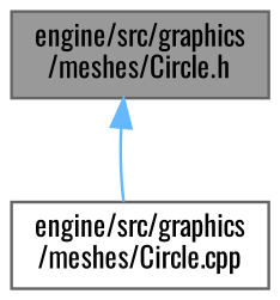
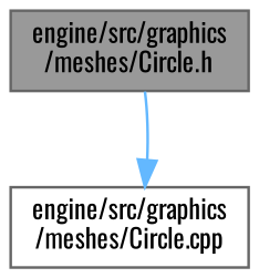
  digraph {
    fontname=Oswald
    node [fontname=Oswald fontsize=10 shape=box style=filled]
    n1 [color=gray40 fillcolor=grey60 fontcolor=black height=0.2 label="engine/src/graphics\l/meshes/Circle.h" width=0.4]
    n2 [color=grey40 fillcolor=white height=0.2 label="engine/src/graphics\l/meshes/Circle.cpp" width=0.4]
-   n1 -> n2 [color=steelblue1 dir=back fontname=Oswald fontsize=10 labelfontname=Helvetica labelfontsize=10 style=solid]
+   n2 -> n1 [color=steelblue1 dir=back fontname=Oswald fontsize=10 labelfontname=Helvetica labelfontsize=10 style=solid]
  }
